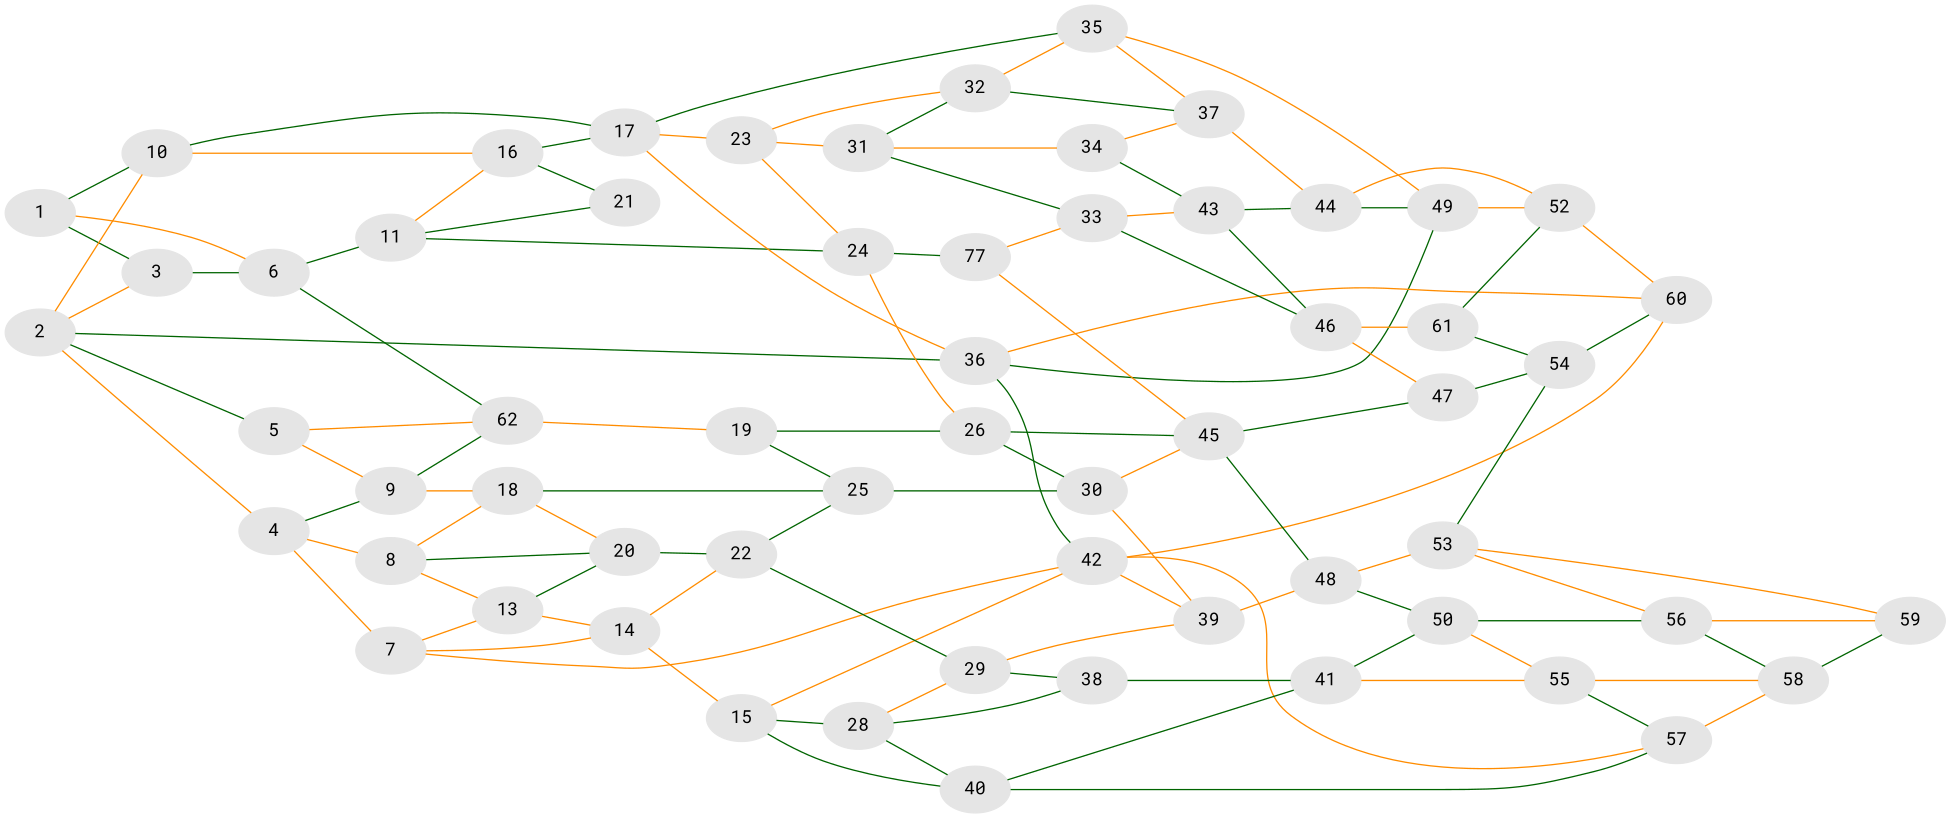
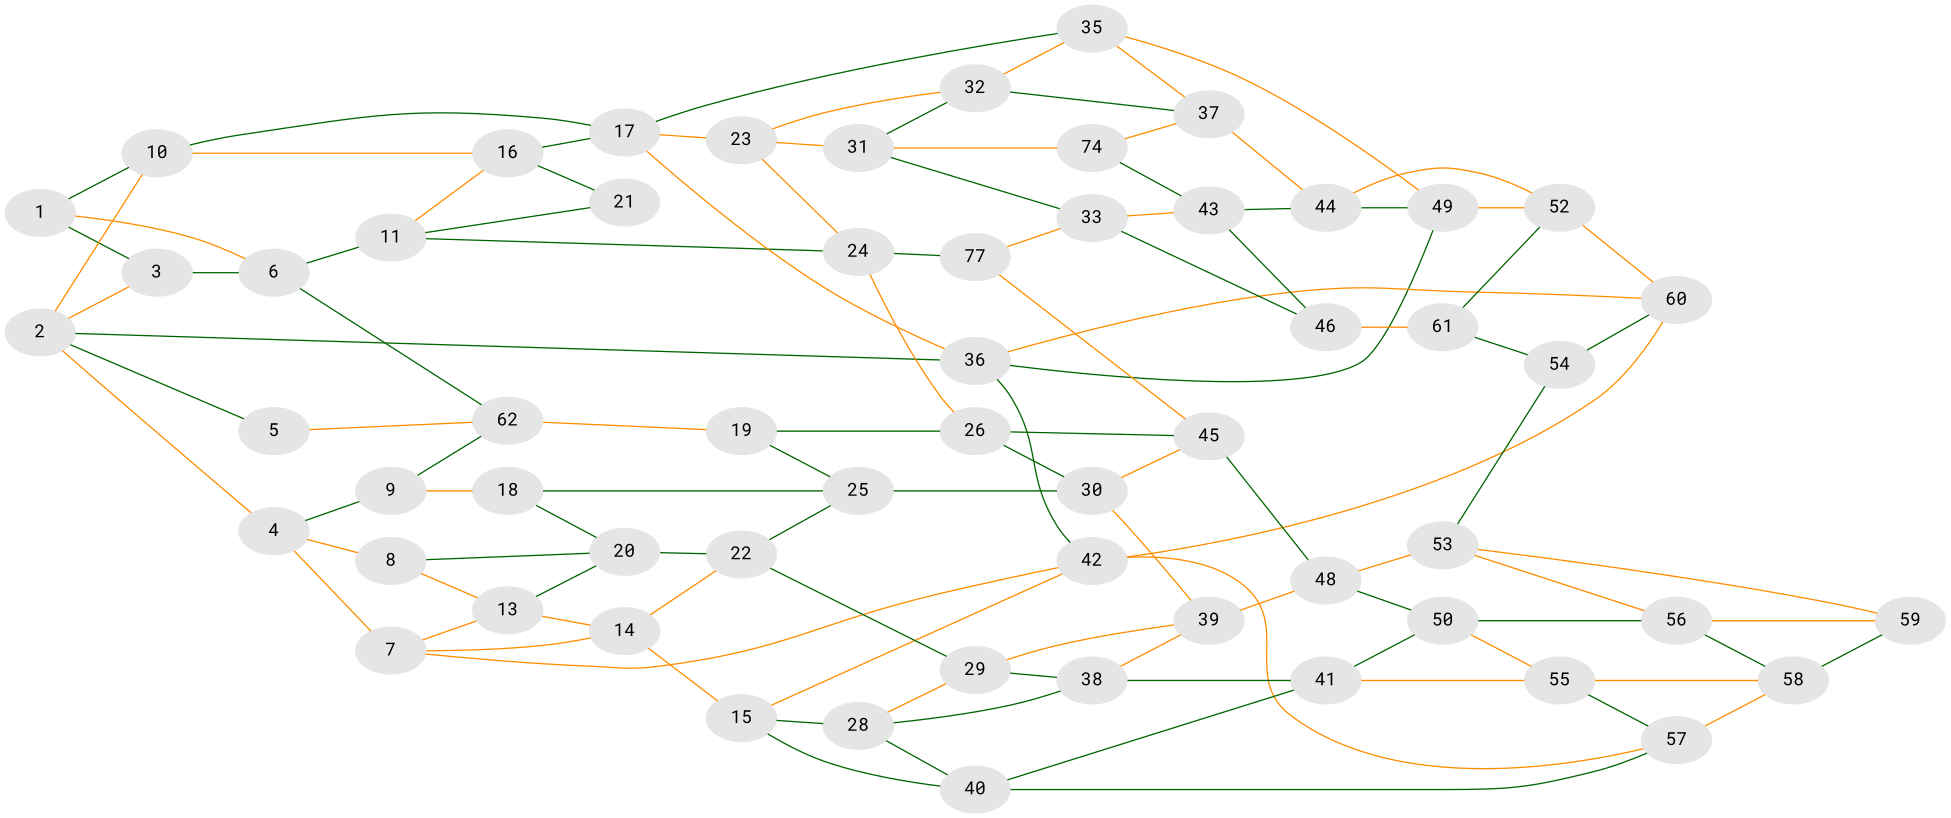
  graph {
    fontname="Roboto Mono"
    rankdir=LR
    node [color=gray90 fontname="Roboto Mono" style=filled]
    edge [color=darkorange fontname="Roboto Mono" weight=1.0]
    1
    3
    6
    10
    n5 [label=62]
    11
    16
    17
    2
    4
    5
    36
    7
    8
    9
    42
    49
    60
    13
    14
    18
    20
    19
    21
    24
    15
    22
    57
    25
    35
    23
    26
    n33 [label=77]
    28
    40
    29
    38
    41
    37
    30
    45
    31
    32
    39
    33
-   34
+   34 [label=74]
    48
-   47
    43
    46
    44
    n52 [label=61]
    52
    50
    55
    53
    58
    56
    54
    59
    1 -- 3 [color=darkgreen]
    1 -- 6
    1 -- 10 [color=darkgreen]
    3 -- 6 [color=darkgreen]
    6 -- n5 [color=darkgreen]
    6 -- 11 [color=darkgreen]
    10 -- 16
    10 -- 17 [color=darkgreen]
    n5 -- 19
    11 -- 16
    11 -- 21 [color=darkgreen]
    11 -- 24 [color=darkgreen]
    16 -- 17 [color=darkgreen]
    16 -- 21 [color=darkgreen]
    17 -- 36
    17 -- 35 [color=darkgreen]
    17 -- 23
    2 -- 3
    2 -- 10
    2 -- 4
    2 -- 5 [color=darkgreen]
    2 -- 36 [color=darkgreen]
    4 -- 7
    4 -- 8
    4 -- 9 [color=darkgreen]
    5 -- n5
-   5 -- 9
    36 -- 42 [color=darkgreen weight=2.0]
    36 -- 49 [color=darkgreen]
    36 -- 60
    7 -- 42
    7 -- 13
    7 -- 14
    8 -- 13
-   8 -- 18
    8 -- 20 [color=darkgreen]
    9 -- n5 [color=darkgreen]
    9 -- 18
    42 -- 60
    42 -- 57
    49 -- 52
    13 -- 14
    13 -- 20 [color=darkgreen]
    14 -- 15
    14 -- 22
-   18 -- 20
+   18 -- 20 [color=darkgreen]
    18 -- 25 [color=darkgreen]
    20 -- 22 [color=darkgreen]
    19 -- 25 [color=darkgreen]
    19 -- 26 [color=darkgreen]
    24 -- 26
    24 -- n33 [color=darkgreen]
    15 -- 42
    15 -- 28 [color=darkgreen]
    15 -- 40 [color=darkgreen]
    22 -- 25 [color=darkgreen]
    22 -- 29 [color=darkgreen]
    57 -- 58
    25 -- 30 [color=darkgreen]
    35 -- 49
    35 -- 37
    23 -- 24
    23 -- 31
    23 -- 32
    26 -- 30 [color=darkgreen]
    26 -- 45 [color=darkgreen]
    n33 -- 45
    n33 -- 33
    28 -- 40 [color=darkgreen]
    28 -- 29
    28 -- 38 [color=darkgreen]
    40 -- 57 [color=darkgreen]
    40 -- 41 [color=darkgreen]
    29 -- 38 [color=darkgreen]
    29 -- 39
    38 -- 41 [color=darkgreen]
-   42 -- 39
+   38 -- 39
    41 -- 50 [color=darkgreen]
    41 -- 55
    37 -- 44
    30 -- 45
    30 -- 39
    45 -- 48 [color=darkgreen]
-   45 -- 47 [color=darkgreen weight=2.0]
    31 -- 32 [color=darkgreen]
    31 -- 33 [color=darkgreen]
    31 -- 34
    32 -- 35
    32 -- 37 [color=darkgreen]
    39 -- 48
    33 -- 43
    33 -- 46 [color=darkgreen]
    34 -- 37
    34 -- 43 [color=darkgreen]
    48 -- 50 [color=darkgreen]
    48 -- 53
-   47 -- 54 [color=darkgreen]
    43 -- 46 [color=darkgreen]
    43 -- 44 [color=darkgreen]
-   46 -- 47 [weight=2.0]
    46 -- n52 [weight=2.0]
    44 -- 49 [color=darkgreen]
    44 -- 52
    n52 -- 52 [color=darkgreen]
    n52 -- 54 [color=darkgreen]
    52 -- 60
    50 -- 55
    50 -- 56 [color=darkgreen]
    55 -- 57 [color=darkgreen]
    55 -- 58
    53 -- 56
    53 -- 54 [color=darkgreen]
    53 -- 59
    58 -- 59 [color=darkgreen]
    56 -- 58 [color=darkgreen]
    56 -- 59
    54 -- 60 [color=darkgreen]
  }
